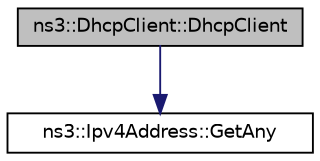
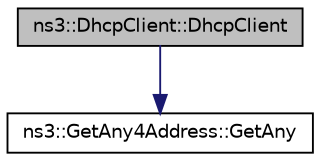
  digraph {
    rankdir=TB
    node [color=black fontname=Helvetica fontsize=10 shape=record style=filled]
    n1 [fillcolor=grey75 fontcolor=black height=0.2 label="ns3::DhcpClient::DhcpClient" width=0.4]
-   n2 [fillcolor=white height=0.2 label="ns3::Ipv4Address::GetAny" width=0.4]
+   n2 [fillcolor=white height=0.2 label="ns3::GetAny4Address::GetAny" width=0.4]
    n1 -> n2 [color=midnightblue fontname=Helvetica fontsize=10 labelfontname=Helvetica labelfontsize=10 style=solid]
  }
